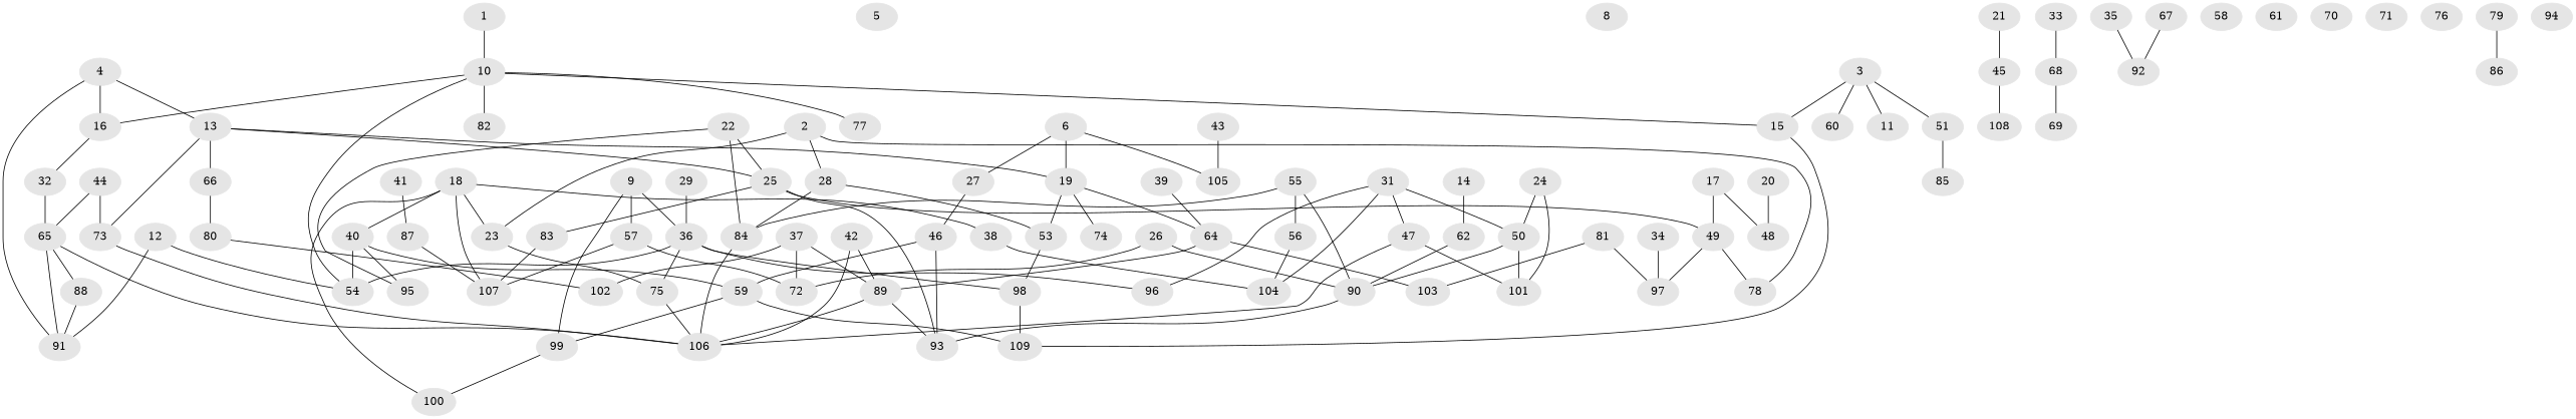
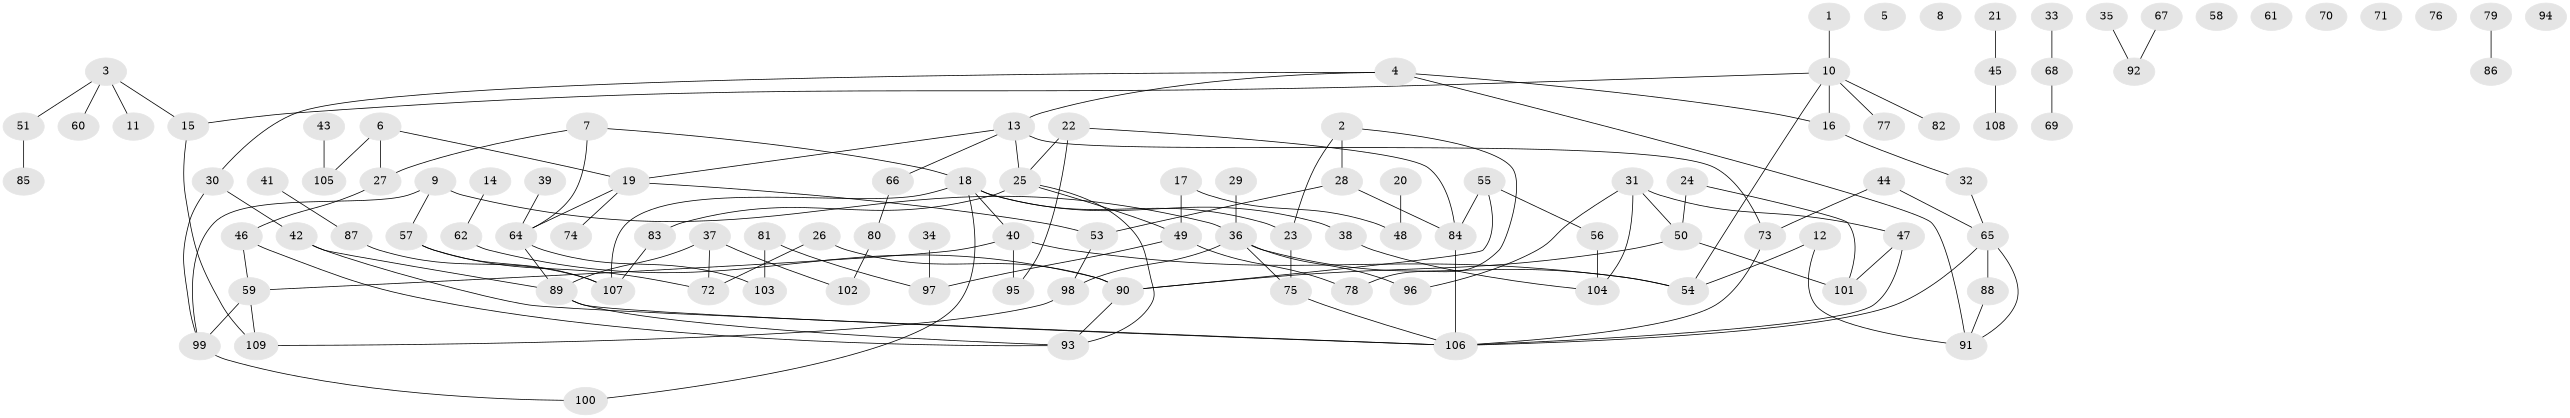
  graph {
    node [color=gray90 style=filled]
    1
    10
    15
    16
    54
    77
    82
    2
    23
    28
    78
    75
    53
    84
    3
    11
    51
    60
    109
    85
    4
    13
+   30
    91
    19
    25
    66
    73
    32
    99
    42
    5
    6
    27
    105
    64
    74
    46
+   7
    18
    38
    40
    100
    107
    89
    103
    8
    9
    36
    57
    96
    98
    72
    12
    49
    83
    93
    80
    106
    14
    62
    90
    65
    17
    48
    97
    104
    95
    59
    20
    21
    45
    108
    22
    24
    50
    101
    26
    29
    31
    47
    88
    33
    68
    69
    34
    35
    92
    37
    102
    39
    41
    87
    43
    44
    55
    56
    58
    61
    67
    70
    71
    76
    79
    86
    81
    94
    1 -- 10
    10 -- 15
    10 -- 16
    10 -- 54
    10 -- 77
    10 -- 82
    15 -- 109
    16 -- 32
    2 -- 23
    2 -- 28
    2 -- 78
    23 -- 75
    28 -- 53
    28 -- 84
    75 -- 106
    53 -- 98
    84 -- 106
    3 -- 15
    3 -- 11
    3 -- 51
    3 -- 60
    51 -- 85
    4 -- 16
    4 -- 13
+   4 -- 30
    4 -- 91
    13 -- 19
    13 -- 25
    13 -- 66
    13 -- 73
+   30 -- 99
+   30 -- 42
    19 -- 53
    19 -- 64
    19 -- 74
    25 -- 49
    25 -- 83
    25 -- 93
    66 -- 80
    73 -- 106
    32 -- 65
    99 -- 100
    42 -- 89
    42 -- 106
    6 -- 19
    6 -- 27
    6 -- 105
    27 -- 46
    64 -- 89
    64 -- 103
    46 -- 93
    46 -- 59
+   7 -- 27
+   7 -- 64
+   7 -- 18
    18 -- 23
    18 -- 38
    18 -- 40
    18 -- 100
    18 -- 107
    38 -- 104
    40 -- 54
    40 -- 95
    40 -- 59
    89 -- 93
    89 -- 106
    9 -- 99
    9 -- 36
    9 -- 57
    36 -- 54
    36 -- 75
    36 -- 96
    36 -- 98
    57 -- 107
    57 -- 72
    98 -- 109
    12 -- 54
    12 -- 91
    49 -- 78
    49 -- 97
    83 -- 107
    80 -- 102
    14 -- 62
    62 -- 90
    90 -- 93
    65 -- 91
    65 -- 106
    65 -- 88
    17 -- 49
    17 -- 48
    59 -- 109
    59 -- 99
    20 -- 48
    21 -- 45
    45 -- 108
    22 -- 84
    22 -- 25
    22 -- 95
    24 -- 50
    24 -- 101
    50 -- 90
    50 -- 101
    26 -- 72
    26 -- 90
    29 -- 36
    31 -- 96
    31 -- 104
    31 -- 50
    31 -- 47
    47 -- 106
    47 -- 101
    88 -- 91
    33 -- 68
    68 -- 69
    34 -- 97
    35 -- 92
    37 -- 89
    37 -- 72
    37 -- 102
    39 -- 64
    41 -- 87
    87 -- 107
    43 -- 105
    44 -- 73
    44 -- 65
    55 -- 84
    55 -- 90
    55 -- 56
    56 -- 104
    67 -- 92
    79 -- 86
    81 -- 103
    81 -- 97
  }
